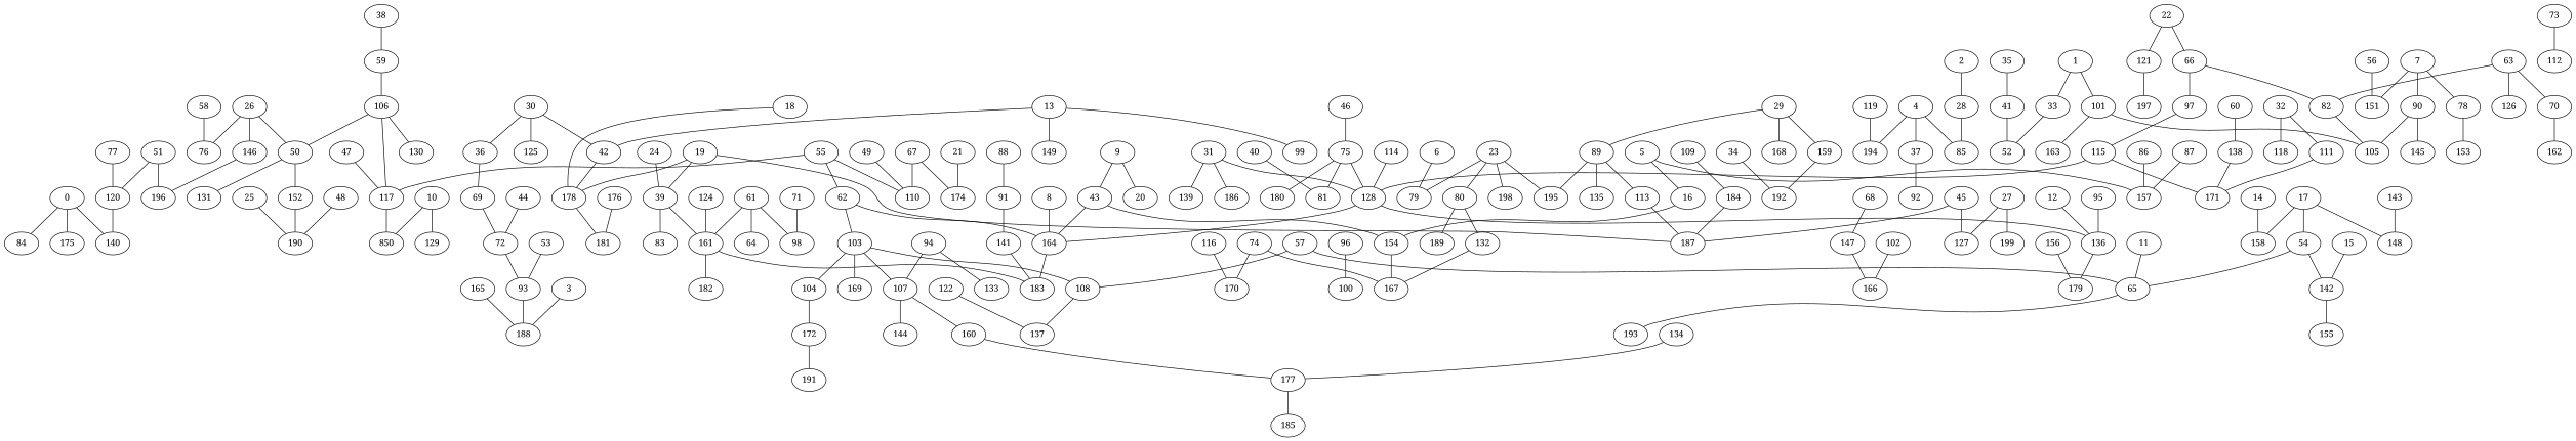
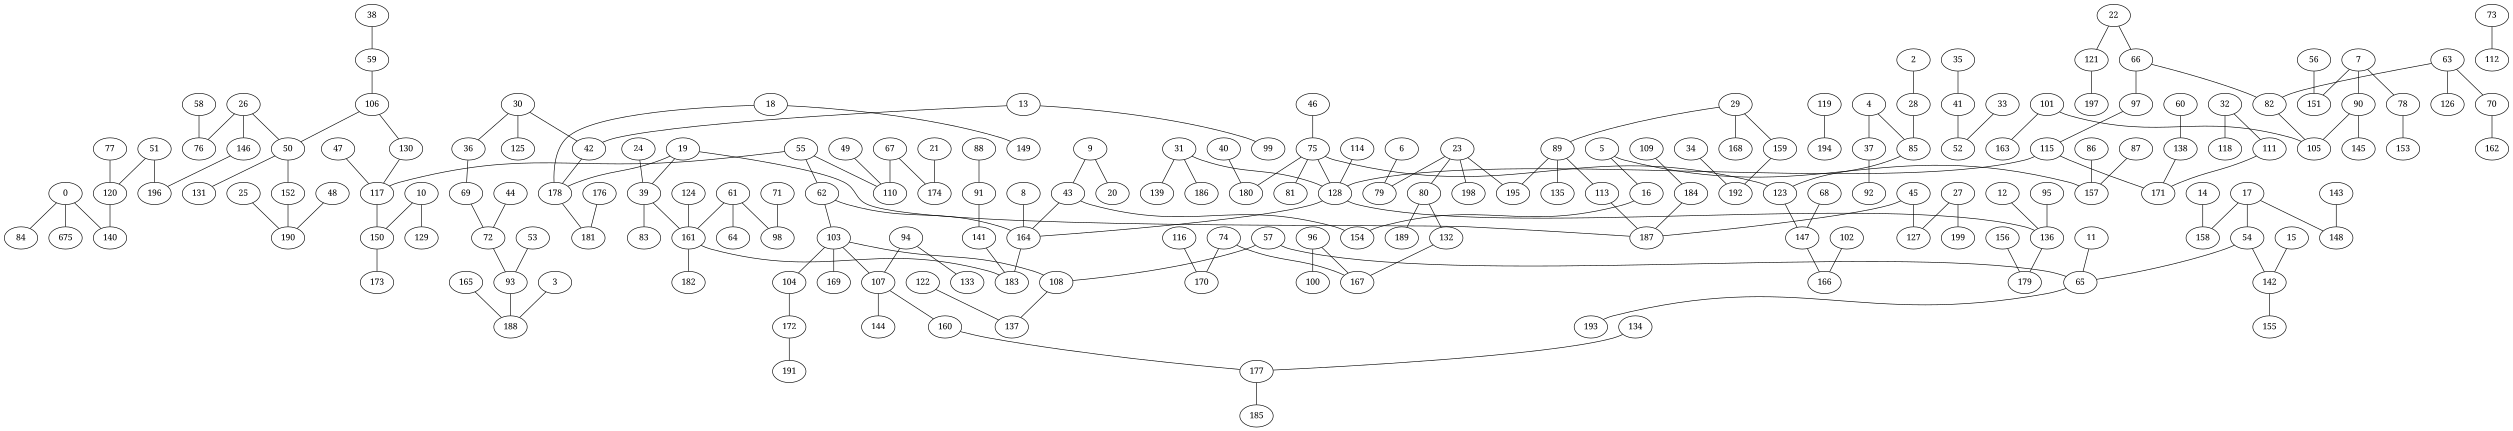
  graph {
    fontname="Noto Serif"
    node [fontname="Noto Serif"]
    edge [Label=40.89 fontname="Noto Serif"]
    0 [Label="0 (0.00)"]
    84 [Label="84 (0.00)"]
    140 [Label="140 (0.00)"]
-   175 [Label="175 (0.00)"]
-   1 [Label="1 (0.00)"]
+   175 [Label="175 (0.00)" label=675]
    33 [Label="33 (0.00)"]
    101 [Label="101 (0.00)"]
    52 [Label="52 (0.00)"]
    105 [Label="105 (0.00)"]
    163 [Label="163 (0.00)"]
    2 [Label="2 (0.00)"]
    28 [Label="28 (0.00)"]
    85 [Label="85 (0.00)"]
    3 [Label="3 (0.00)"]
    188 [Label="188 (0.00)"]
    4 [Label="4 (0.00)"]
    37 [Label="37 (0.00)"]
    194 [Label="194 (0.00)"]
    92 [Label="92 (0.00)"]
+   123 [Label="123 (0.00)"]
    5 [Label="5 (0.00)"]
    16 [Label="16 (0.00)"]
    157 [Label="157 (0.00)"]
    154 [Label="154 (0.00)"]
    6 [Label="6 (0.00)"]
    79 [Label="79 (0.00)"]
    7 [Label="7 (0.00)"]
    78 [Label="78 (0.00)"]
    90 [Label="90 (0.00)"]
    151 [Label="151 (0.00)"]
    153 [Label="153 (0.00)"]
    145 [Label="145 (0.00)"]
    8 [Label="8 (0.00)"]
    164 [Label="164 (0.00)"]
    183 [Label="183 (0.00)"]
    9 [Label="9 (0.00)"]
    20 [Label="20 (0.00)"]
    43 [Label="43 (0.00)"]
    10 [Label="10 (0.00)"]
    129 [Label="129 (0.00)"]
-   150 [Label="150 (0.00)" label=850]
+   150 [Label="150 (0.00)"]
+   173 [Label="173 (0.00)"]
    11 [Label="11 (0.00)"]
    65 [Label="65 (0.00)"]
    193 [Label="193 (0.00)"]
    12 [Label="12 (0.00)"]
    136 [Label="136 (0.00)"]
    179 [Label="179 (0.00)"]
    13 [Label="13 (0.00)"]
    42 [Label="42 (0.00)"]
    99 [Label="99 (0.00)"]
    178 [Label="178 (0.00)"]
    14 [Label="14 (0.00)"]
    158 [Label="158 (0.00)"]
    15 [Label="15 (0.00)"]
    142 [Label="142 (0.00)"]
    155 [Label="155 (0.00)"]
    17 [Label="17 (0.00)"]
    54 [Label="54 (0.00)"]
    148 [Label="148 (0.00)"]
    18 [Label="18 (0.00)"]
    149 [Label="149 (0.00)"]
    181 [Label="181 (0.00)"]
    19 [Label="19 (0.00)"]
    39 [Label="39 (0.00)"]
    187 [Label="187 (0.00)"]
    83 [Label="83 (0.00)"]
    161 [Label="161 (0.00)"]
    21 [Label="21 (0.00)"]
    174 [Label="174 (0.00)"]
    22 [Label="22 (0.00)"]
    66 [Label="66 (0.00)"]
    121 [Label="121 (0.00)"]
    82 [Label="82 (0.00)"]
    97 [Label="97 (0.00)"]
    197 [Label="197 (0.00)"]
    23 [Label="23 (0.00)"]
    80 [Label="80 (0.00)"]
    195 [Label="195 (0.00)"]
    198 [Label="198 (0.00)"]
    132 [Label="132 (0.00)"]
    189 [Label="189 (0.00)"]
    24 [Label="24 (0.00)"]
    25 [Label="25 (0.00)"]
    190 [Label="190 (0.00)"]
    26 [Label="26 (0.00)"]
    50 [Label="50 (0.00)"]
    76 [Label="76 (0.00)"]
    146 [Label="146 (0.00)"]
    131 [Label="131 (0.00)"]
    152 [Label="152 (0.00)"]
    196 [Label="196 (0.00)"]
    27 [Label="27 (0.00)"]
    127 [Label="127 (0.00)"]
    199 [Label="199 (0.00)"]
    29 [Label="29 (0.00)"]
    89 [Label="89 (0.00)"]
    159 [Label="159 (0.00)"]
    168 [Label="168 (0.00)"]
    113 [Label="113 (0.00)"]
    135 [Label="135 (0.00)"]
    192 [Label="192 (0.00)"]
    30 [Label="30 (0.00)"]
    36 [Label="36 (0.00)"]
    125 [Label="125 (0.00)"]
    69 [Label="69 (0.00)"]
    31 [Label="31 (0.00)"]
    128 [Label="128 (0.00)"]
    139 [Label="139 (0.00)"]
    186 [Label="186 (0.00)"]
    32 [Label="32 (0.00)"]
    111 [Label="111 (0.00)"]
    118 [Label="118 (0.00)"]
    171 [Label="171 (0.00)"]
    34 [Label="34 (0.00)"]
    35 [Label="35 (0.00)"]
    41 [Label="41 (0.00)"]
    72 [Label="72 (0.00)"]
    38 [Label="38 (0.00)"]
    59 [Label="59 (0.00)"]
    106 [Label="106 (0.00)"]
    182 [Label="182 (0.00)"]
    40 [Label="40 (0.00)"]
    81 [Label="81 (0.00)"]
    44 [Label="44 (0.00)"]
    93 [Label="93 (0.00)"]
    45 [Label="45 (0.00)"]
    46 [Label="46 (0.00)"]
    75 [Label="75 (0.00)"]
    180 [Label="180 (0.00)"]
    47 [Label="47 (0.00)"]
    117 [Label="117 (0.00)"]
    48 [Label="48 (0.00)"]
    49 [Label="49 (0.00)"]
    110 [Label="110 (0.00)"]
    51 [Label="51 (0.00)"]
    120 [Label="120 (0.00)"]
    53 [Label="53 (0.00)"]
    55 [Label="55 (0.00)"]
    62 [Label="62 (0.00)"]
    103 [Label="103 (0.00)"]
    56 [Label="56 (0.00)"]
    57 [Label="57 (0.00)"]
    108 [Label="108 (0.00)"]
    137 [Label="137 (0.00)"]
    58 [Label="58 (0.00)"]
    130 [Label="130 (0.00)"]
    60 [Label="60 (0.00)"]
    138 [Label="138 (0.00)"]
    61 [Label="61 (0.00)"]
    64 [Label="64 (0.00)"]
    98 [Label="98 (0.00)"]
    107 [Label="107 (0.00)"]
    104 [Label="104 (0.00)"]
    169 [Label="169 (0.00)"]
    63 [Label="63 (0.00)"]
    70 [Label="70 (0.00)"]
    126 [Label="126 (0.00)"]
    162 [Label="162 (0.00)"]
    115 [Label="115 (0.00)"]
    67 [Label="67 (0.00)"]
    68 [Label="68 (0.00)"]
    147 [Label="147 (0.00)"]
    166 [Label="166 (0.00)"]
    71 [Label="71 (0.00)"]
    73 [Label="73 (0.00)"]
    112 [Label="112 (0.00)"]
    74 [Label="74 (0.00)"]
    167 [Label="167 (0.00)"]
    170 [Label="170 (0.00)"]
    77 [Label="77 (0.00)"]
    86 [Label="86 (0.00)"]
    87 [Label="87 (0.00)"]
    88 [Label="88 (0.00)"]
    91 [Label="91 (0.00)"]
    141 [Label="141 (0.00)"]
    94 [Label="94 (0.00)"]
    133 [Label="133 (0.00)"]
    144 [Label="144 (0.00)"]
    160 [Label="160 (0.00)"]
    95 [Label="95 (0.00)"]
    96 [Label="96 (0.00)"]
    100 [Label="100 (0.00)"]
    102 [Label="102 (0.00)"]
    172 [Label="172 (0.00)"]
    191 [Label="191 (0.00)"]
    177 [Label="177 (0.00)"]
    109 [Label="109 (0.00)"]
    184 [Label="184 (0.00)"]
    114 [Label="114 (0.00)"]
    116 [Label="116 (0.00)"]
    119 [Label="119 (0.00)"]
    122 [Label="122 (0.00)"]
    124 [Label="124 (0.00)"]
    134 [Label="134 (0.00)"]
    185 [Label="185 (0.00)"]
    143 [Label="143 (0.00)"]
    156 [Label="156 (0.00)"]
    165 [Label="165 (0.00)"]
    176 [Label="176 (0.00)"]
    0 -- 84 [Label=21.84]
    0 -- 140 [Label=73.72]
    0 -- 175 [Label=79.28]
-   1 -- 33 [Label=27.73]
-   1 -- 101 [Label=41.76]
    33 -- 52 [Label=18.55]
    101 -- 105 [Label=31.70]
    101 -- 163 [Label=41.77]
    2 -- 28 [Label=40.29]
    28 -- 85 [Label=3.66]
+   85 -- 123 [Label=24.47]
    3 -- 188 [Label=26.47]
    4 -- 85 [Label=5.17]
    4 -- 37 [Label=28.19]
-   4 -- 194 [Label=17.27]
    37 -- 92 [Label=9.48]
+   123 -- 147 [Label=29.99]
    5 -- 16 [Label=9.57]
    5 -- 157 [Label=13.97]
    16 -- 154 [Label=18.67]
    6 -- 79 [Label=16.76]
    7 -- 78
    7 -- 90
    7 -- 151 [Label=35.39]
    78 -- 153 [Label=2.94]
    90 -- 105 [Label=4.25]
    90 -- 145 [Label=51.54]
    8 -- 164 [Label=23.30]
    164 -- 183 [Label=4.50]
    9 -- 20 [Label=23.40]
    9 -- 43 [Label=15.97]
    43 -- 154 [Label=14.89]
    43 -- 164 [Label=5.46]
    10 -- 129 [Label=6.20]
    10 -- 150 [Label=29.87]
+   150 -- 173 [Label=88.68]
    11 -- 65 [Label=29.05]
    65 -- 193 [Label=31.03]
    12 -- 136 [Label=56.64]
    136 -- 179 [Label=27.83]
    13 -- 42 [Label=18.56]
    13 -- 99 [Label=14.04]
    42 -- 178 [Label=39.50]
    178 -- 181 [Label=21.98]
    14 -- 158 [Label=49.15]
    15 -- 142 [Label=9.69]
    142 -- 155 [Label=36.70]
    17 -- 158 [Label=52.96]
    17 -- 54 [Label=8.50]
    17 -- 148 [Label=15.19]
    54 -- 65 [Label=25.30]
    54 -- 142 [Label=16.91]
    18 -- 178 [Label=38.15]
-   13 -- 149 [Label=34.36]
+   18 -- 149 [Label=34.36]
    19 -- 178 [Label=9.59]
    19 -- 39 [Label=28.43]
    19 -- 187 [Label=6.29]
    39 -- 83 [Label=21.57]
    39 -- 161 [Label=24.69]
    161 -- 183 [Label=14.83]
    161 -- 182 [Label=92.15]
    21 -- 174 [Label=43.74]
    22 -- 66 [Label=25.38]
    22 -- 121 [Label=3.01]
    66 -- 82 [Label=19.18]
    66 -- 97 [Label=8.45]
    121 -- 197 [Label=44.32]
    82 -- 105 [Label=21.48]
    97 -- 115 [Label=6.65]
    23 -- 79 [Label=13.48]
    23 -- 80 [Label=38.70]
    23 -- 195 [Label=24.77]
    23 -- 198 [Label=21.40]
    80 -- 132 [Label=17.43]
    80 -- 189 [Label=45.50]
    132 -- 167 [Label=15.62]
    24 -- 39 [Label=9.03]
    25 -- 190 [Label=59.95]
    26 -- 50 [Label=3.52]
    26 -- 76 [Label=10.32]
    26 -- 146 [Label=25.73]
    50 -- 131 [Label=70.56]
    50 -- 152 [Label=32.57]
    146 -- 196 [Label=27.26]
    152 -- 190 [Label=1.15]
    27 -- 127 [Label=23.59]
    27 -- 199 [Label=9.02]
    29 -- 89 [Label=1.15]
    29 -- 159 [Label=11.24]
    29 -- 168 [Label=9.43]
    89 -- 195 [Label=15.78]
    89 -- 113 [Label=13.37]
    89 -- 135 [Label=81.75]
    159 -- 192 [Label=58.08]
    113 -- 187 [Label=24.63]
    30 -- 42 [Label=24.02]
    30 -- 36 [Label=31.24]
    30 -- 125 [Label=30.36]
    36 -- 69 [Label=19.36]
    69 -- 72 [Label=35.63]
    31 -- 128 [Label=17.44]
    31 -- 139 [Label=13.86]
    31 -- 186 [Label=45.23]
    128 -- 164 [Label=30.84]
    128 -- 136 [Label=9.42]
    32 -- 111 [Label=33.97]
    32 -- 118 [Label=55.36]
    111 -- 171 [Label=36.92]
    34 -- 192 [Label=116.04]
    35 -- 41 [Label=75.52]
    41 -- 52 [Label=46.02]
    72 -- 93 [Label=13.90]
    38 -- 59 [Label=33.97]
    59 -- 106 [Label=42.42]
    106 -- 50 [Label=21.50]
-   106 -- 117 [Label=30.70]
+   130 -- 117 [Label=30.70]
    106 -- 130 [Label=34.27]
-   40 -- 81 [Label=52.47]
+   40 -- 180 [Label=52.47]
    44 -- 72 [Label=38.93]
    93 -- 188 [Label=41.37]
    45 -- 187 [Label=46.44]
    45 -- 127 [Label=60.07]
    46 -- 75 [Label=13.54]
+   75 -- 123 [Label=15.49]
    75 -- 128 [Label=5.82]
    75 -- 81 [Label=103.60]
    75 -- 180 [Label=99.08]
    47 -- 117 [Label=7.52]
    117 -- 150 [Label=19.76]
    48 -- 190 [Label=7.37]
    49 -- 110 [Label=48.47]
    51 -- 196 [Label=43.14]
    51 -- 120 [Label=23.87]
    120 -- 140 [Label=7.63]
    53 -- 93 [Label=154.15]
    55 -- 117 [Label=14.89]
    55 -- 110 [Label=42.74]
    55 -- 62 [Label=27.61]
    62 -- 164 [Label=24.97]
    62 -- 103 [Label=10.95]
    103 -- 108 [Label=2.40]
    103 -- 107 [Label=27.45]
    103 -- 104 [Label=3.05]
    103 -- 169 [Label=73.99]
    56 -- 151 [Label=31.24]
    57 -- 65 [Label=41.63]
    57 -- 108 [Label=17.19]
    108 -- 137 [Label=8.28]
    58 -- 76 [Label=78.91]
    60 -- 138 [Label=25.24]
    138 -- 171 [Label=6.93]
    61 -- 161 [Label=34.56]
    61 -- 64 [Label=20.69]
    61 -- 98 [Label=41.30]
    107 -- 144 [Label=50.77]
    107 -- 160 [Label=31.59]
    104 -- 172 [Label=7.39]
    63 -- 82 [Label=16.66]
    63 -- 70 [Label=32.69]
    63 -- 126 [Label=7.89]
    70 -- 162 [Label=24.84]
    115 -- 128 [Label=18.83]
    115 -- 171 [Label=44.83]
    67 -- 174 [Label=53.57]
    67 -- 110 [Label=51.41]
    68 -- 147 [Label=22.81]
    147 -- 166 [Label=37.27]
    71 -- 98 [Label=39.92]
    73 -- 112 [Label=51.91]
    74 -- 167 [Label=32.43]
    74 -- 170 [Label=39.79]
    77 -- 120 [Label=20.88]
    86 -- 157 [Label=55.62]
    87 -- 157 [Label=3.09]
    88 -- 91 [Label=65.94]
    91 -- 141 [Label=111.74]
    141 -- 183 [Label=6.23]
    94 -- 107 [Label=27.90]
    94 -- 133 [Label=74.46]
    160 -- 177 [Label=2.64]
    95 -- 136 [Label=9.36]
-   154 -- 167 [Label=22.74]
+   96 -- 167 [Label=22.74]
    96 -- 100 [Label=7.95]
    102 -- 166 [Label=75.19]
    172 -- 191 [Label=89.47]
    177 -- 185 [Label=13.26]
    109 -- 184 [Label=34.69]
    184 -- 187 [Label=12.87]
    114 -- 128 [Label=8.04]
    116 -- 170 [Label=25.60]
    119 -- 194 [Label=65.68]
    122 -- 137 [Label=39.60]
    124 -- 161 [Label=22.23]
    134 -- 177 [Label=50.02]
    143 -- 148 [Label=92.48]
    156 -- 179 [Label=77.08]
    165 -- 188 [Label=69.17]
    176 -- 181 [Label=124.51]
  }
